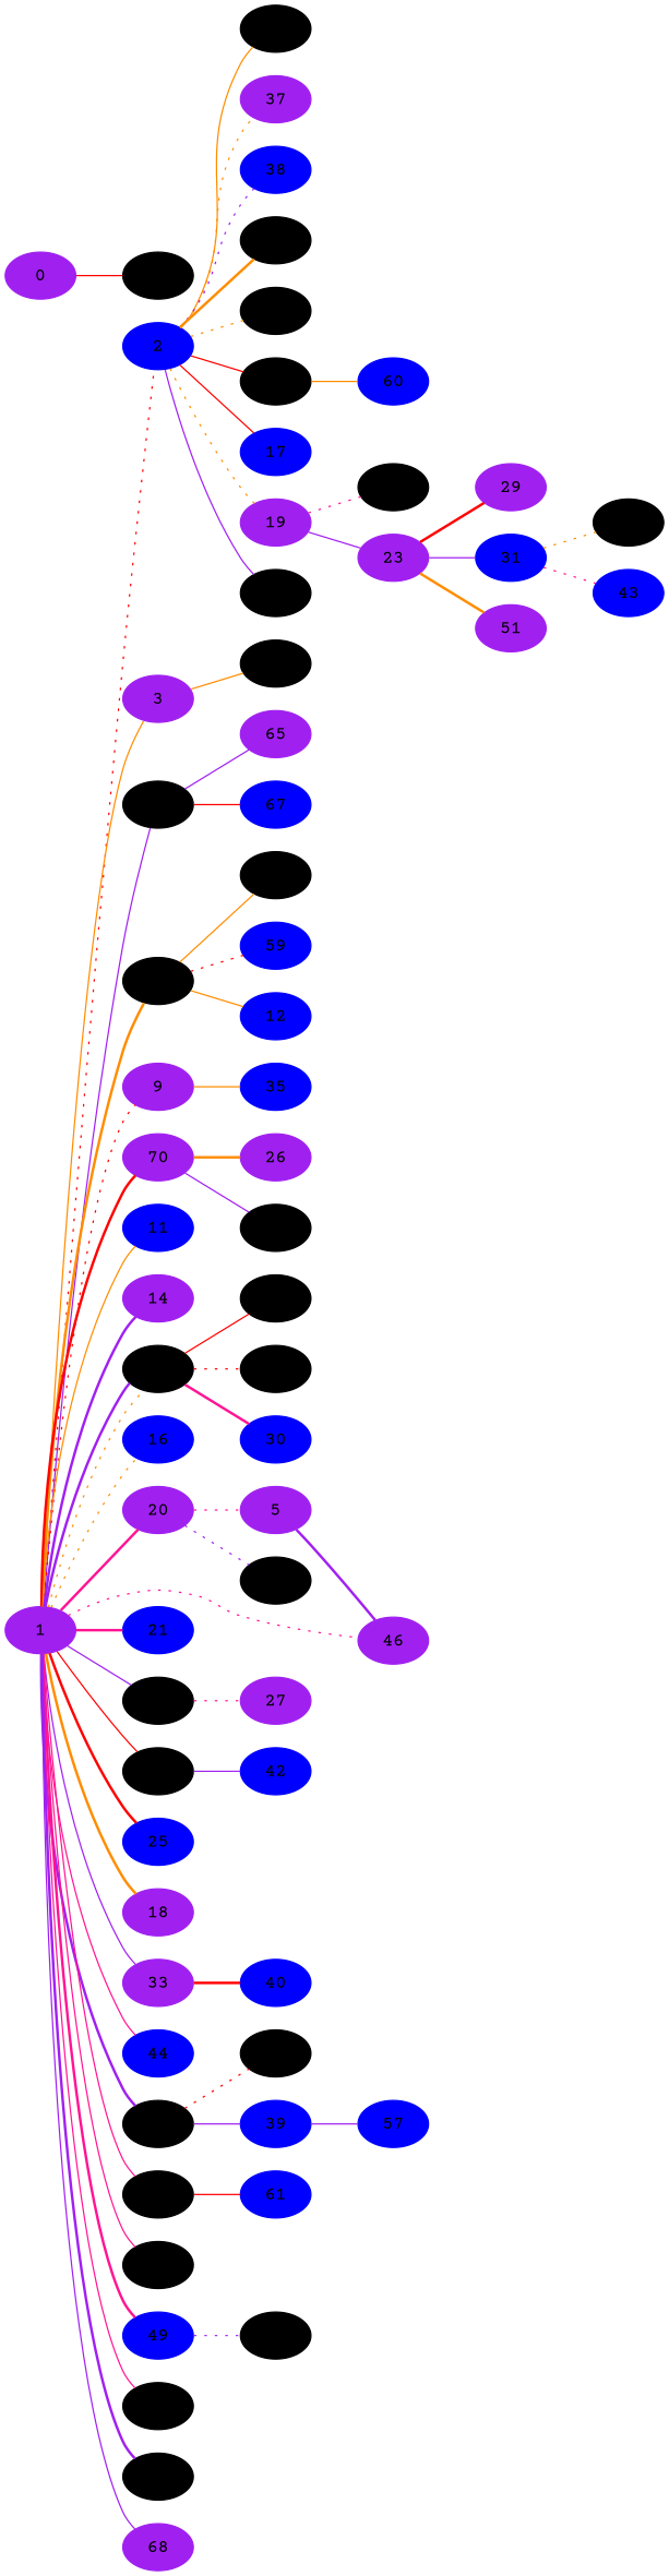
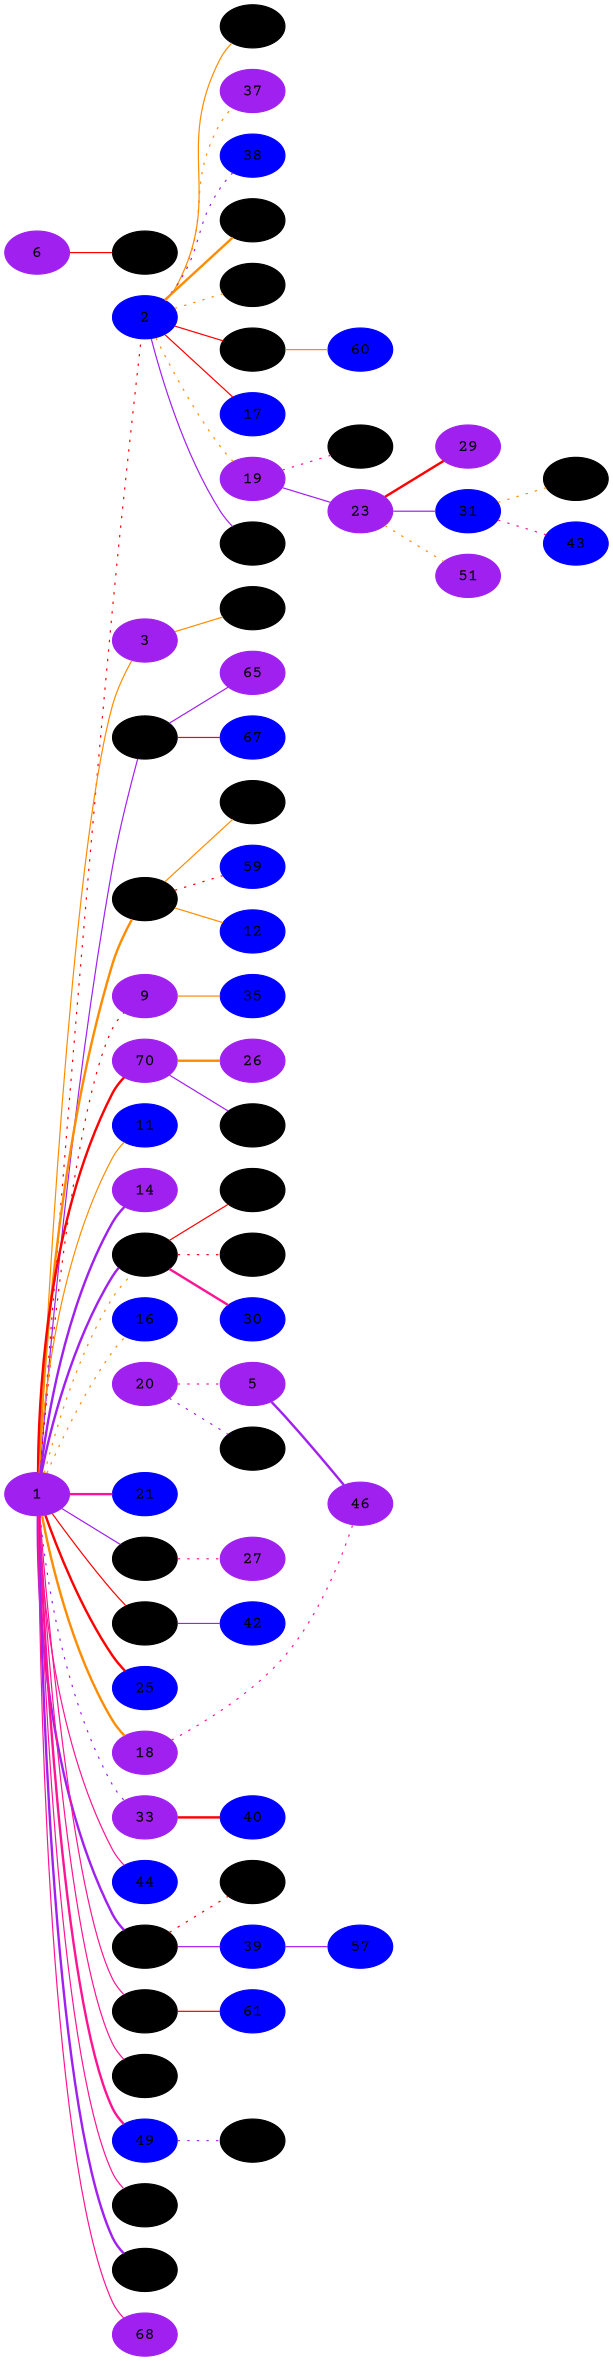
  graph {
    fontname="Courier Prime"
    rankdir=LR
    node [color=black fontname="Courier Prime" style=filled]
    edge [color=purple fontname="Courier Prime" style=solid]
    1 [color=purple]
    2 [color=blue]
    3 [color=purple]
    4
    7
    9 [color=purple]
    n7 [color=purple label=70]
    11 [color=blue]
    14 [color=purple]
    15
    16 [color=blue]
    18 [color=purple]
    20 [color=purple]
    21 [color=blue]
    22
    24
    25 [color=blue]
    32
    33 [color=purple]
    44 [color=blue]
    46 [color=purple]
    47
    48
    49 [color=blue]
    53
    55
    68 [color=purple]
    13
    17 [color=blue]
    19 [color=purple]
    28
    34
    37 [color=purple]
    38 [color=blue]
    52
    66
    56
    65 [color=purple]
    67 [color=blue]
    5 [color=purple]
-   6 [color=purple label=0]
+   6 [color=purple]
    8
    12 [color=blue]
    36
    59 [color=blue]
    35 [color=blue]
    26 [color=purple]
    62
    30 [color=blue]
    58
    64
    63
    27 [color=purple]
    42 [color=blue]
    39 [color=blue]
    45
    40 [color=blue]
    61 [color=blue]
    54
    60 [color=blue]
    23 [color=purple]
    50
    29 [color=purple]
    31 [color=blue]
    51 [color=purple]
    41
    43 [color=blue]
    57 [color=blue]
    1 -- 2 [color=red style=dotted]
    1 -- 3 [color=darkorange]
    1 -- 4
    1 -- 7 [color=darkorange style=bold]
    1 -- 9 [color=red style=dotted]
    1 -- n7 [color=red style=bold]
    1 -- 11 [color=darkorange]
    1 -- 14 [style=bold]
    1 -- 15 [color=darkorange style=dotted]
    1 -- 15 [style=bold]
    1 -- 16 [color=darkorange style=dotted]
    1 -- 18 [color=darkorange style=bold]
-   1 -- 20 [color=deeppink style=bold]
    1 -- 21 [color=deeppink style=bold]
    1 -- 22
    1 -- 24 [color=red]
    1 -- 25 [color=red style=bold]
    1 -- 32 [style=bold]
-   1 -- 33
+   1 -- 33 [style=dotted]
    1 -- 44 [color=deeppink]
-   1 -- 46 [color=deeppink style=dotted]
+   18 -- 46 [color=deeppink style=dotted]
    1 -- 47 [color=deeppink]
    1 -- 48 [color=deeppink]
    1 -- 49 [color=deeppink style=bold]
    1 -- 53 [color=deeppink]
    1 -- 55 [style=bold]
-   1 -- 68
+   1 -- 68 [color=deeppink]
    2 -- 13 [color=red]
    2 -- 17 [color=red]
    2 -- 19 [color=darkorange style=dotted]
    2 -- 28
    2 -- 34 [color=darkorange]
    2 -- 37 [color=darkorange style=dotted]
    2 -- 38 [style=dotted]
    2 -- 52 [color=darkorange style=bold]
    2 -- 66 [color=darkorange style=dotted]
    3 -- 56 [color=darkorange]
    4 -- 65
    4 -- 67 [color=red]
    7 -- 12 [color=darkorange]
    7 -- 36 [color=darkorange]
    7 -- 59 [color=red style=dotted]
    9 -- 35 [color=darkorange]
    n7 -- 26 [color=darkorange style=bold]
    n7 -- 62
    15 -- 30 [color=deeppink style=bold]
    15 -- 58 [color=red]
    15 -- 64 [color=red style=dotted]
    20 -- 5 [color=deeppink style=dotted]
    20 -- 63 [style=dotted]
    22 -- 27 [color=deeppink style=dotted]
    24 -- 42
    32 -- 39
    32 -- 45 [color=red style=dotted]
    33 -- 40 [color=red style=bold]
    47 -- 61 [color=red]
    49 -- 54 [style=dotted]
    13 -- 60 [color=darkorange]
    19 -- 23
    19 -- 50 [color=deeppink style=dotted]
    5 -- 46 [style=bold]
    6 -- 8 [color=red]
    39 -- 57
    23 -- 29 [color=red style=bold]
    23 -- 31
-   23 -- 51 [color=darkorange style=bold]
+   23 -- 51 [color=darkorange style=dotted]
    31 -- 41 [color=darkorange style=dotted]
    31 -- 43 [color=deeppink style=dotted]
  }
